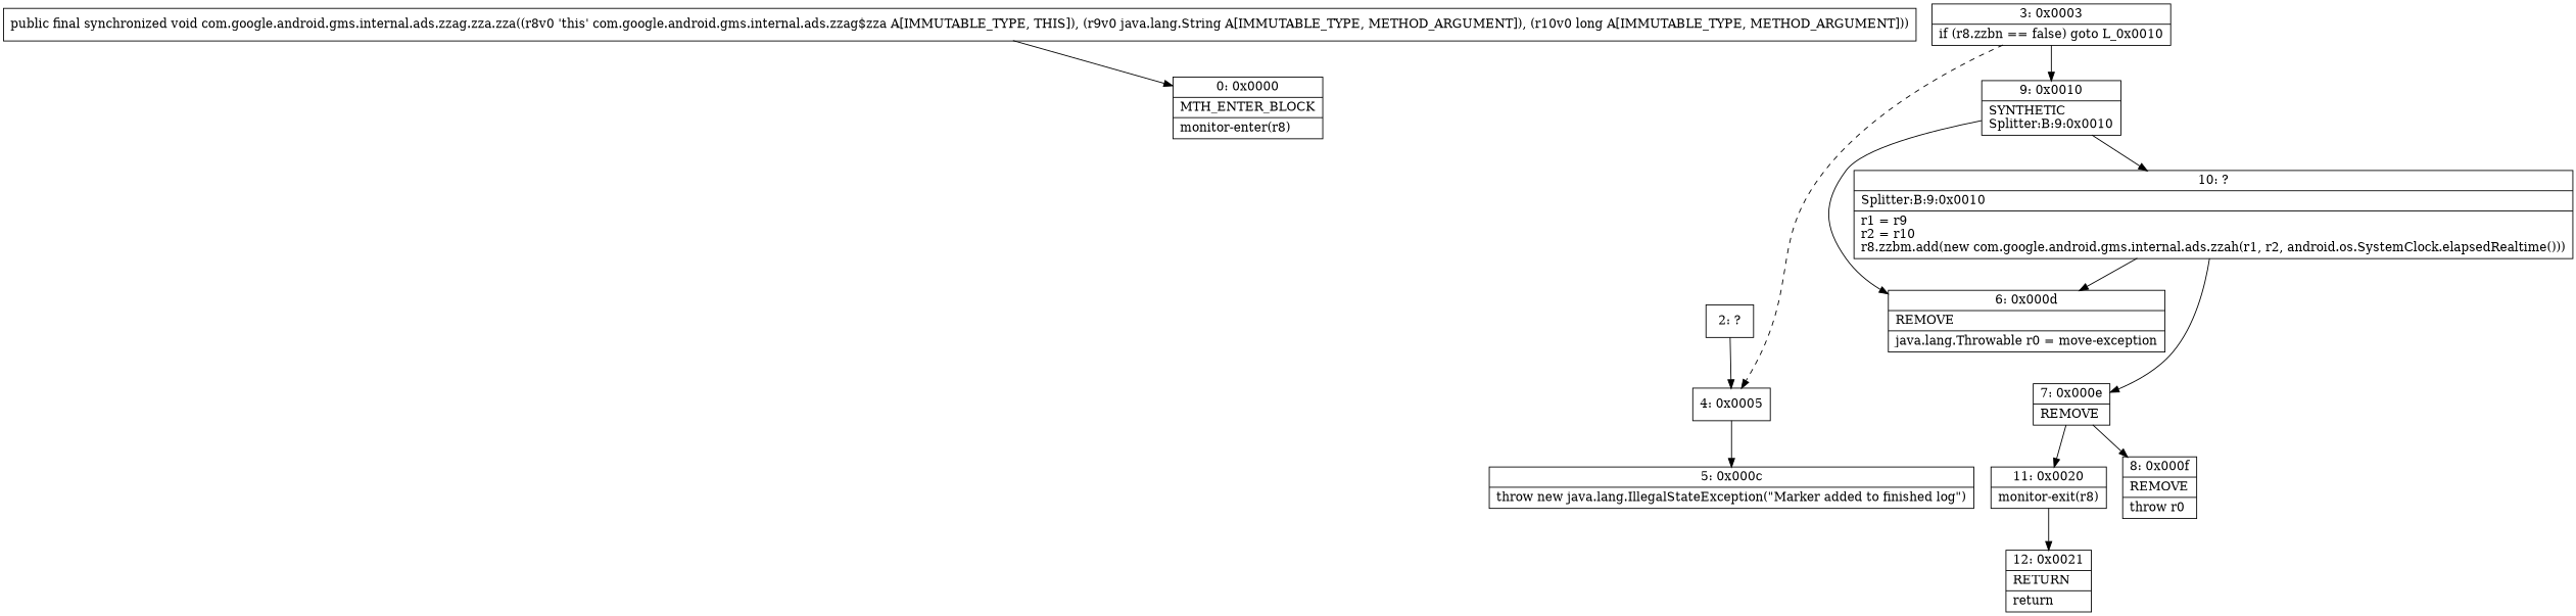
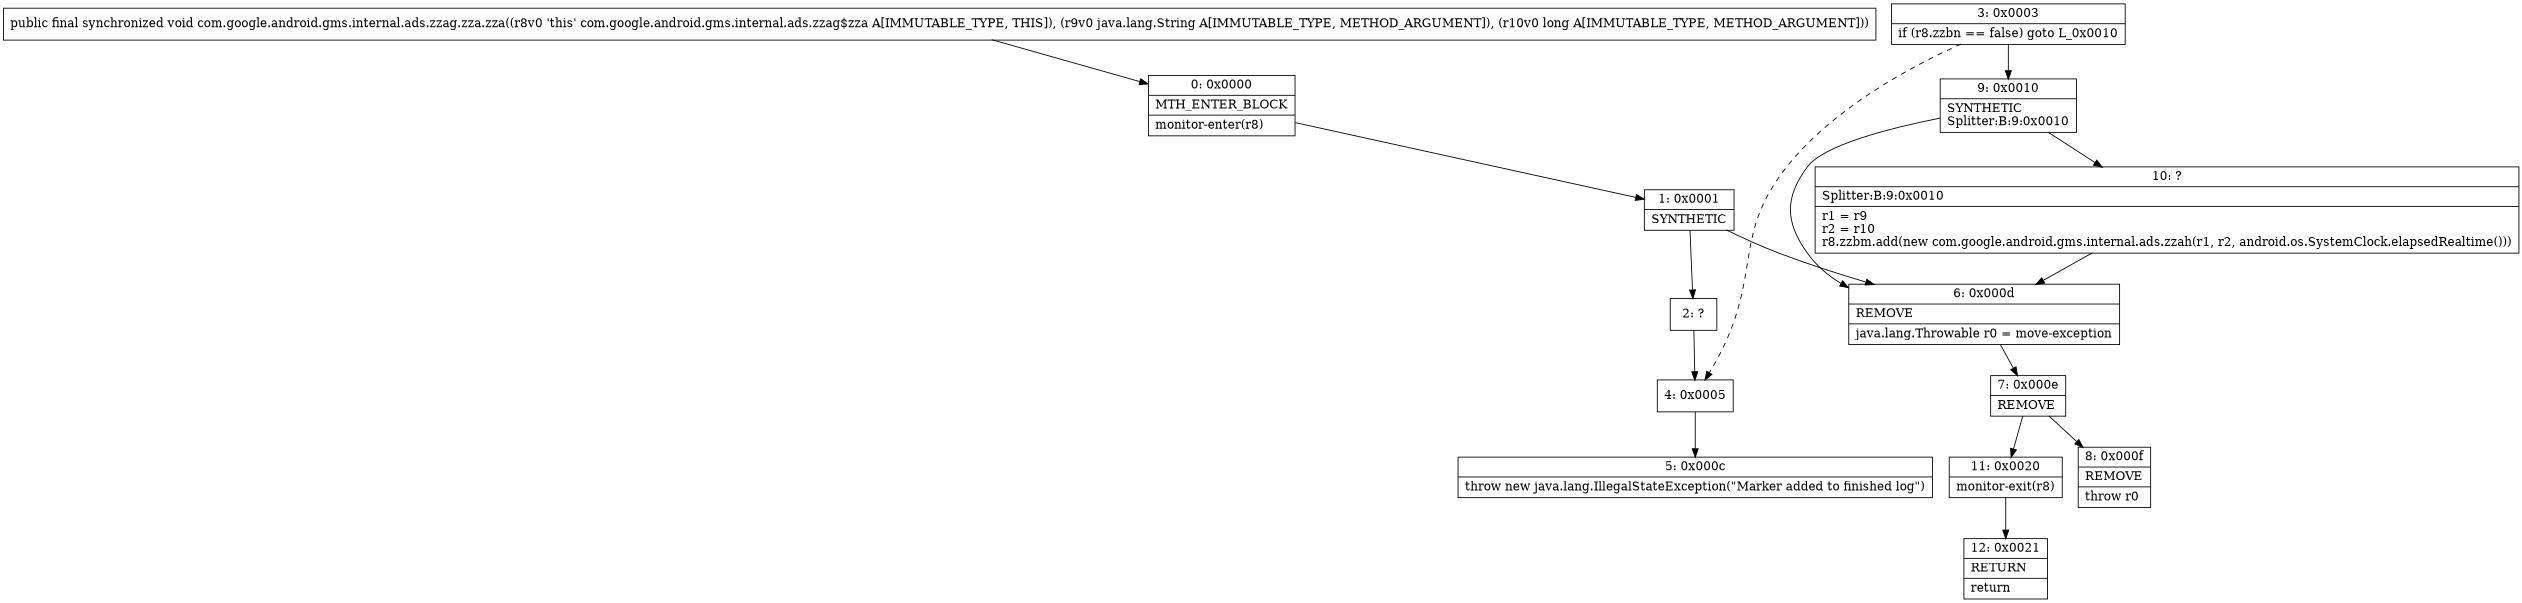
  digraph {
    node [shape=record]
    n1 [label="{0\:\ 0x0000|MTH_ENTER_BLOCK\l|monitor\-enter(r8)\l}"]
+   n2 [label="{1\:\ 0x0001|SYNTHETIC\l}"]
    n3 [label="{2\:\ ?}"]
    n4 [label="{6\:\ 0x000d|REMOVE\l|java.lang.Throwable r0 = move\-exception\l}"]
    n5 [label="{4\:\ 0x0005}"]
    n6 [label="{7\:\ 0x000e|REMOVE\l}"]
    n7 [label="{3\:\ 0x0003|if (r8.zzbn == false) goto L_0x0010\l}"]
    n8 [label="{9\:\ 0x0010|SYNTHETIC\lSplitter:B:9:0x0010\l}"]
    n9 [label="{5\:\ 0x000c|throw new java.lang.IllegalStateException(\"Marker added to finished log\")\l}"]
    n10 [label="{10\:\ ?|Splitter:B:9:0x0010\l|r1 = r9\lr2 = r10\lr8.zzbm.add(new com.google.android.gms.internal.ads.zzah(r1, r2, android.os.SystemClock.elapsedRealtime()))\l}"]
    n11 [label="{8\:\ 0x000f|REMOVE\l|throw r0\l}"]
    n12 [label="{11\:\ 0x0020|monitor\-exit(r8)\l}"]
    n13 [label="{12\:\ 0x0021|RETURN\l|return\l}"]
    n14 [label="{public final synchronized void com.google.android.gms.internal.ads.zzag.zza.zza((r8v0 'this' com.google.android.gms.internal.ads.zzag$zza A[IMMUTABLE_TYPE, THIS]), (r9v0 java.lang.String A[IMMUTABLE_TYPE, METHOD_ARGUMENT]), (r10v0 long A[IMMUTABLE_TYPE, METHOD_ARGUMENT])) }"]
+   n1 -> n2
+   n2 -> n3
+   n2 -> n4
    n3 -> n5
-   n10 -> n6
+   n4 -> n6
    n5 -> n9
    n6 -> n11
    n6 -> n12
    n7 -> n5 [style=dashed]
    n7 -> n8
    n8 -> n4
    n8 -> n10
    n10 -> n4
    n12 -> n13
    n14 -> n1
  }
